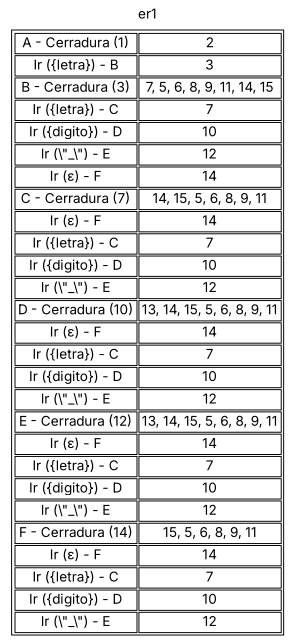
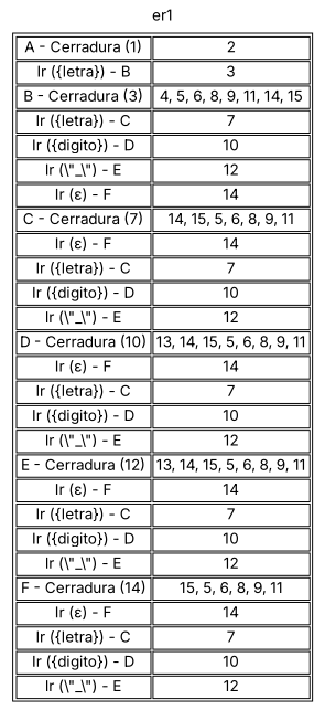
  digraph {
    label=er1
    labelloc=t
    fontname=Inter
-   n1 [label=<<table> <tr><td>A - Cerradura (1)</td><td>2</td></tr> <tr><td>Ir ({letra}) - B</td><td>3</td></tr> <tr><td>B - Cerradura (3)</td><td>7, 5, 6, 8, 9, 11, 14, 15</td></tr> <tr><td>Ir ({letra}) - C</td><td>7</td></tr> <tr><td>Ir ({digito}) - D</td><td>10</td></tr> <tr><td>Ir (\"_\") - E</td><td>12</td></tr> <tr><td>Ir (ε) - F</td><td>14</td></tr> <tr><td>C - Cerradura (7)</td><td>14, 15, 5, 6, 8, 9, 11</td></tr> <tr><td>Ir (ε) - F</td><td>14</td></tr> <tr><td>Ir ({letra}) - C</td><td>7</td></tr> <tr><td>Ir ({digito}) - D</td><td>10</td></tr> <tr><td>Ir (\"_\") - E</td><td>12</td></tr> <tr><td>D - Cerradura (10)</td><td>13, 14, 15, 5, 6, 8, 9, 11</td></tr> <tr><td>Ir (ε) - F</td><td>14</td></tr> <tr><td>Ir ({letra}) - C</td><td>7</td></tr> <tr><td>Ir ({digito}) - D</td><td>10</td></tr> <tr><td>Ir (\"_\") - E</td><td>12</td></tr> <tr><td>E - Cerradura (12)</td><td>13, 14, 15, 5, 6, 8, 9, 11</td></tr> <tr><td>Ir (ε) - F</td><td>14</td></tr> <tr><td>Ir ({letra}) - C</td><td>7</td></tr> <tr><td>Ir ({digito}) - D</td><td>10</td></tr> <tr><td>Ir (\"_\") - E</td><td>12</td></tr> <tr><td>F - Cerradura (14)</td><td>15, 5, 6, 8, 9, 11</td></tr> <tr><td>Ir (ε) - F</td><td>14</td></tr> <tr><td>Ir ({letra}) - C</td><td>7</td></tr> <tr><td>Ir ({digito}) - D</td><td>10</td></tr> <tr><td>Ir (\"_\") - E</td><td>12</td></tr> </table>> shape=plaintext fontname=Inter]
+   n1 [label=<<table> <tr><td>A - Cerradura (1)</td><td>2</td></tr> <tr><td>Ir ({letra}) - B</td><td>3</td></tr> <tr><td>B - Cerradura (3)</td><td>4, 5, 6, 8, 9, 11, 14, 15</td></tr> <tr><td>Ir ({letra}) - C</td><td>7</td></tr> <tr><td>Ir ({digito}) - D</td><td>10</td></tr> <tr><td>Ir (\"_\") - E</td><td>12</td></tr> <tr><td>Ir (ε) - F</td><td>14</td></tr> <tr><td>C - Cerradura (7)</td><td>14, 15, 5, 6, 8, 9, 11</td></tr> <tr><td>Ir (ε) - F</td><td>14</td></tr> <tr><td>Ir ({letra}) - C</td><td>7</td></tr> <tr><td>Ir ({digito}) - D</td><td>10</td></tr> <tr><td>Ir (\"_\") - E</td><td>12</td></tr> <tr><td>D - Cerradura (10)</td><td>13, 14, 15, 5, 6, 8, 9, 11</td></tr> <tr><td>Ir (ε) - F</td><td>14</td></tr> <tr><td>Ir ({letra}) - C</td><td>7</td></tr> <tr><td>Ir ({digito}) - D</td><td>10</td></tr> <tr><td>Ir (\"_\") - E</td><td>12</td></tr> <tr><td>E - Cerradura (12)</td><td>13, 14, 15, 5, 6, 8, 9, 11</td></tr> <tr><td>Ir (ε) - F</td><td>14</td></tr> <tr><td>Ir ({letra}) - C</td><td>7</td></tr> <tr><td>Ir ({digito}) - D</td><td>10</td></tr> <tr><td>Ir (\"_\") - E</td><td>12</td></tr> <tr><td>F - Cerradura (14)</td><td>15, 5, 6, 8, 9, 11</td></tr> <tr><td>Ir (ε) - F</td><td>14</td></tr> <tr><td>Ir ({letra}) - C</td><td>7</td></tr> <tr><td>Ir ({digito}) - D</td><td>10</td></tr> <tr><td>Ir (\"_\") - E</td><td>12</td></tr> </table>> shape=plaintext fontname=Inter]
  }
